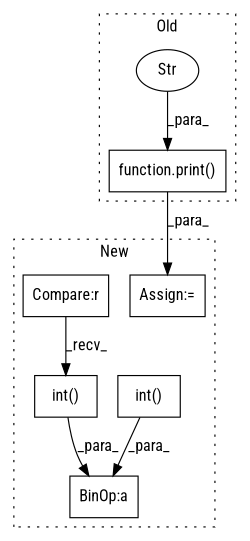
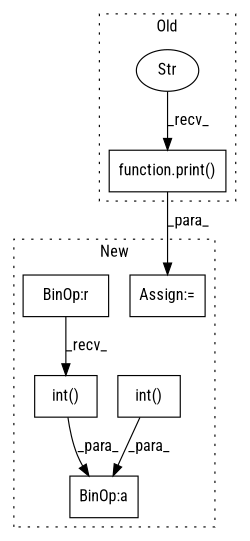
  digraph {
    fontname="Roboto Condensed"
    node [a=75 fontname="Roboto Condensed" l=3 shape=box]
    edge [fontname="Roboto Condensed"]
    n1 [l="6,1" label="function.print()" s="1896,1928"]
    n2 [a=66 l=14 label=Str s=1902 shape=ellipse]
    n3 [l=15 label="int()" s=1914]
    n4 [a=68 label="Assign:=" s=1945]
    n5 [l=17 label="int()" s=1894]
    n6 [a=82 label="BinOp:a" s=1911]
-   n7 [a=40 l=35 label="Compare:r" s=1839]
+   n7 [a=40 l=35 label="BinOp:r" s=1839]
    subgraph cluster_1 {
      label=Old
      style=dotted
      n1
      n2
    }
    subgraph cluster_2 {
      label=New
      style=dotted
      n3
      n4
      n5
      n6
      n7
    }
    n1 -> n4 [label=_para_]
-   n2 -> n1 [label=_para_]
+   n2 -> n1 [label=_recv_]
    n3 -> n6 [label=_para_]
    n5 -> n6 [label=_para_]
    n7 -> n5 [label=_recv_]
  }
